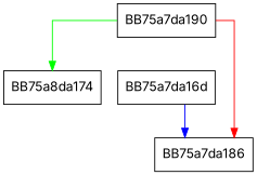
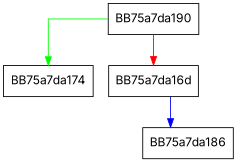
  digraph {
    fontname=Inter
    splines=ortho
    node [fontname=Inter shape=box]
    edge [fontname=Inter]
    n1 [label=BB75a7da190]
-   BB75a7da174 [label=BB75a8da174]
+   BB75a7da174
    BB75a7da16d
    BB75a7da186
    n1 -> BB75a7da174 [color=green]
-   n1 -> BB75a7da186 [color=red]
+   n1 -> BB75a7da16d [color=red]
    BB75a7da16d -> BB75a7da186 [color=blue]
  }
